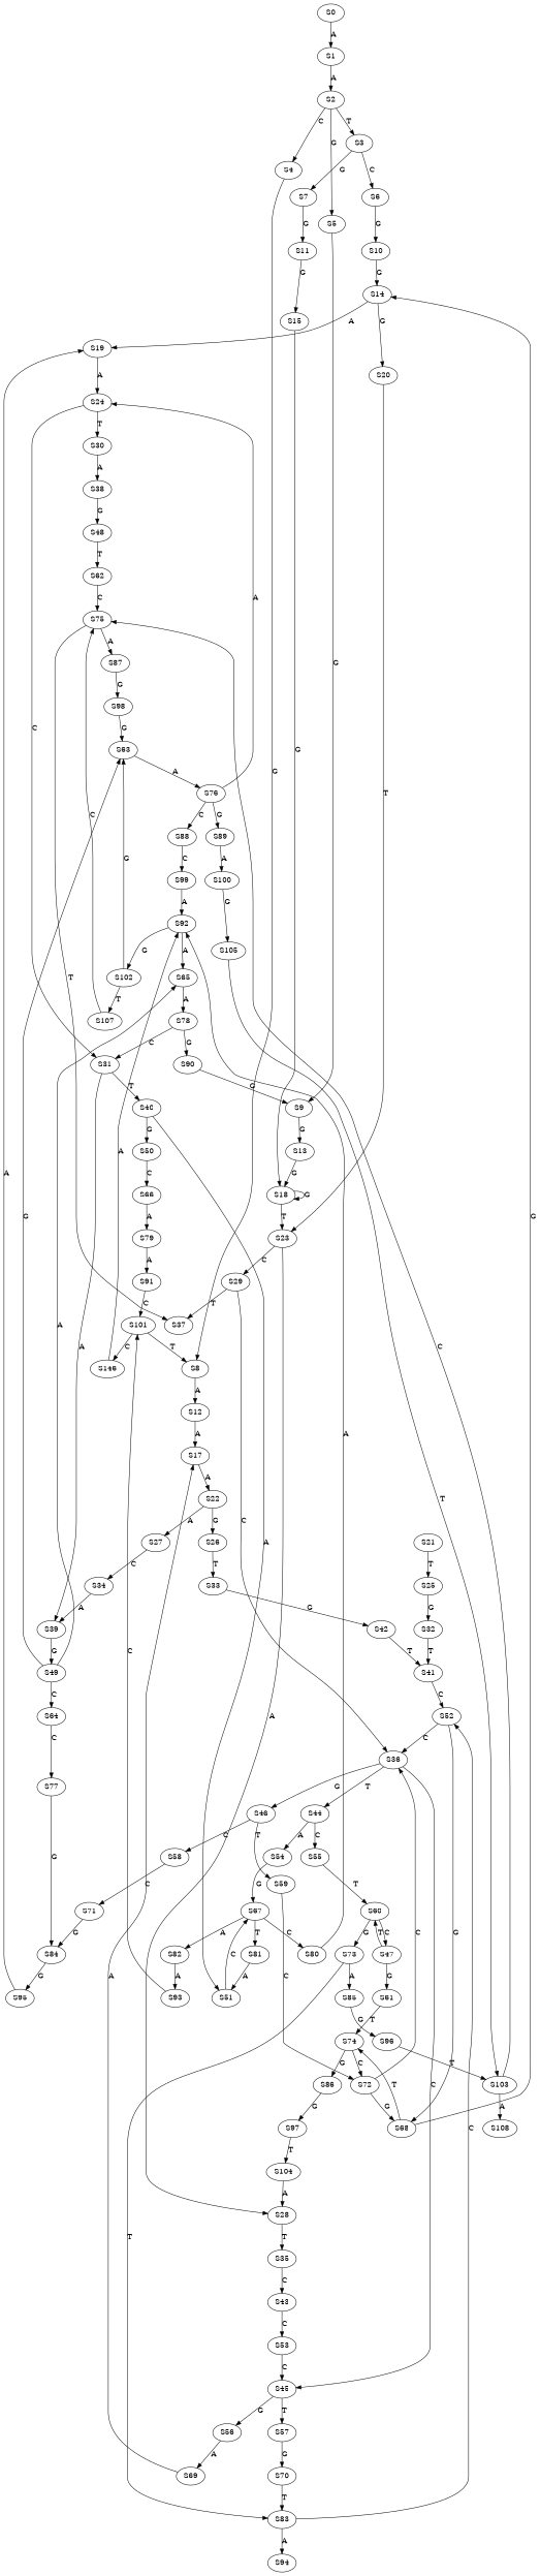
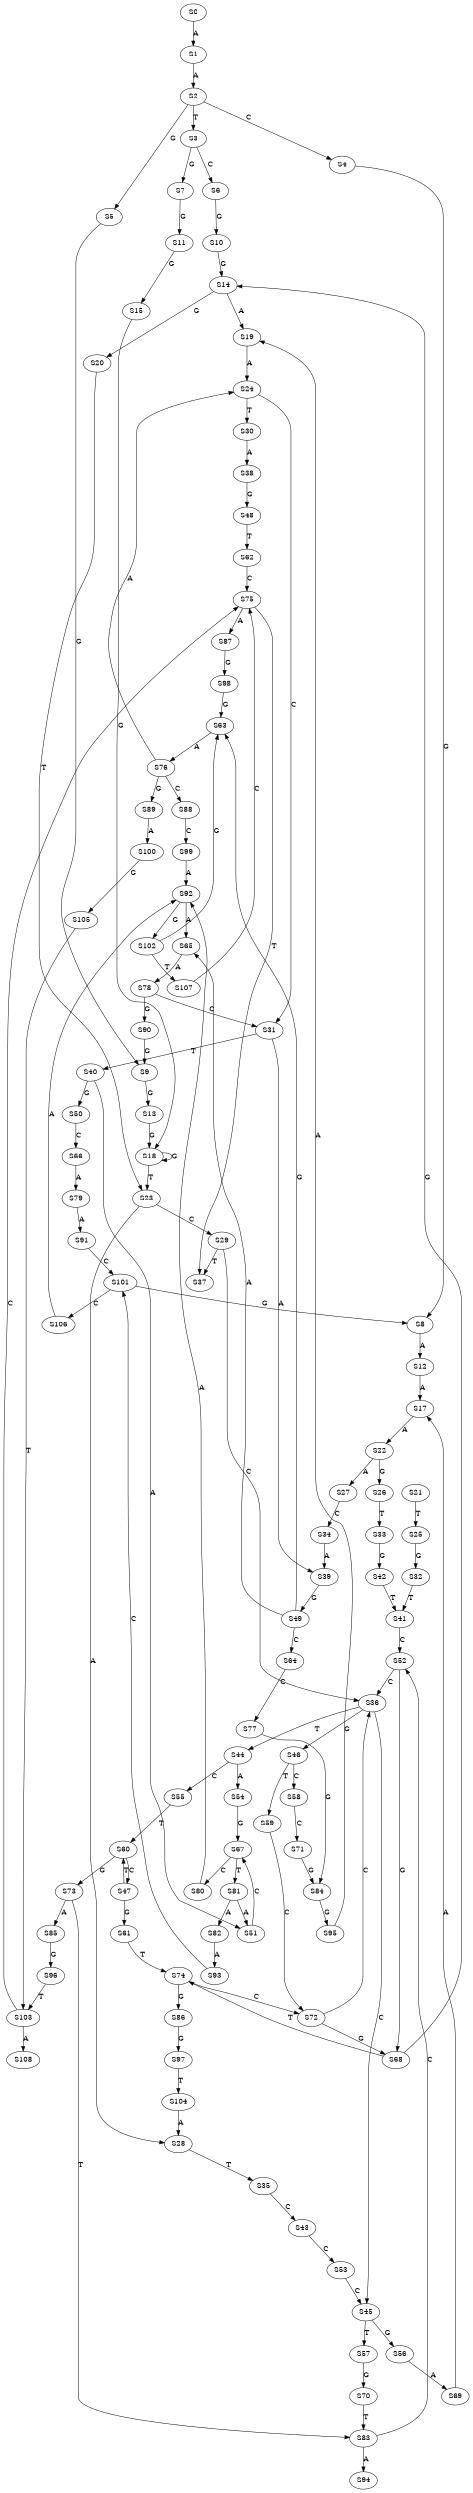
  strict digraph {
    S0
    S1
    S2
    S3
    S4
    S5
    S6
    S7
    S8
    S9
    S10
    S11
    S12
    S13
    S14
    S15
    S17
    S18
    S19
    S20
    S22
    S23
    S24
    S21
    S25
    S26
    S27
    S28
    S29
    S30
    S31
    S32
    S33
    S34
    S35
    S36
    S37
    S38
    S39
    S40
    S41
    S42
    S43
    S44
    S45
    S46
    S48
    S49
    S50
    S51
    S52
    S53
    S54
    S55
    S56
    S57
    S58
    S59
    S47
    S60
    S61
    S62
    S63
    S64
    S65
    S66
    S67
    S68
    S69
    S70
    S71
    S72
    S73
    S74
    S75
    S76
    S77
    S78
    S79
    S80
    S81
    S82
    S83
    S84
    S85
    S86
    S87
    S88
    S89
    S90
    S91
    S92
    S93
    S94
    S95
    S96
    S97
    S98
    S99
    S100
    S101
    S102
    S103
    S104
    S105
-   S106 [label=S146]
+   S106
    S107
    S108
    S0 -> S1 [label=A]
    S1 -> S2 [label=A]
    S2 -> S3 [label=T]
    S2 -> S4 [label=C]
    S2 -> S5 [label=G]
    S3 -> S6 [label=C]
    S3 -> S7 [label=G]
    S4 -> S8 [label=G]
    S5 -> S9 [label=G]
    S6 -> S10 [label=G]
    S7 -> S11 [label=G]
    S8 -> S12 [label=A]
    S9 -> S13 [label=G]
    S10 -> S14 [label=G]
    S11 -> S15 [label=G]
    S12 -> S17 [label=A]
    S13 -> S18 [label=G]
    S14 -> S19 [label=A]
    S14 -> S20 [label=G]
    S15 -> S18 [label=G]
    S17 -> S22 [label=A]
    S18 -> S18 [label=G]
    S18 -> S23 [label=T]
    S19 -> S24 [label=A]
    S20 -> S23 [label=T]
    S22 -> S26 [label=G]
    S22 -> S27 [label=A]
    S23 -> S28 [label=A]
    S23 -> S29 [label=C]
    S24 -> S30 [label=T]
    S24 -> S31 [label=C]
    S21 -> S25 [label=T]
    S25 -> S32 [label=G]
    S26 -> S33 [label=T]
    S27 -> S34 [label=C]
    S28 -> S35 [label=T]
    S29 -> S36 [label=C]
    S29 -> S37 [label=T]
    S30 -> S38 [label=A]
    S31 -> S39 [label=A]
    S31 -> S40 [label=T]
    S32 -> S41 [label=T]
    S33 -> S42 [label=G]
    S34 -> S39 [label=A]
    S35 -> S43 [label=C]
    S36 -> S44 [label=T]
    S36 -> S45 [label=C]
    S36 -> S46 [label=G]
    S38 -> S48 [label=G]
    S39 -> S49 [label=G]
    S40 -> S50 [label=G]
    S40 -> S51 [label=A]
    S41 -> S52 [label=C]
    S42 -> S41 [label=T]
    S43 -> S53 [label=C]
    S44 -> S54 [label=A]
    S44 -> S55 [label=C]
    S45 -> S56 [label=G]
    S45 -> S57 [label=T]
    S46 -> S58 [label=C]
    S46 -> S59 [label=T]
    S48 -> S62 [label=T]
    S49 -> S63 [label=G]
    S49 -> S64 [label=C]
    S49 -> S65 [label=A]
    S50 -> S66 [label=C]
    S51 -> S67 [label=C]
    S52 -> S36 [label=C]
    S52 -> S68 [label=G]
    S53 -> S45 [label=C]
    S54 -> S67 [label=G]
    S55 -> S60 [label=T]
    S56 -> S69 [label=A]
    S57 -> S70 [label=G]
    S58 -> S71 [label=C]
    S59 -> S72 [label=C]
    S47 -> S60 [label=T]
    S47 -> S61 [label=G]
    S60 -> S47 [label=C]
    S60 -> S73 [label=G]
    S61 -> S74 [label=T]
    S62 -> S75 [label=C]
    S63 -> S76 [label=A]
    S64 -> S77 [label=C]
    S65 -> S78 [label=A]
    S66 -> S79 [label=A]
    S67 -> S80 [label=C]
    S67 -> S81 [label=T]
-   S67 -> S82 [label=A]
+   S81 -> S82 [label=A]
    S68 -> S14 [label=G]
    S68 -> S74 [label=T]
    S69 -> S17 [label=A]
    S70 -> S83 [label=T]
    S71 -> S84 [label=G]
    S72 -> S36 [label=C]
    S72 -> S68 [label=G]
    S73 -> S83 [label=T]
    S73 -> S85 [label=A]
    S74 -> S72 [label=C]
    S74 -> S86 [label=G]
    S75 -> S37 [label=T]
    S75 -> S87 [label=A]
    S76 -> S24 [label=A]
    S76 -> S88 [label=C]
    S76 -> S89 [label=G]
    S77 -> S84 [label=G]
    S78 -> S31 [label=C]
    S78 -> S90 [label=G]
    S79 -> S91 [label=A]
    S80 -> S92 [label=A]
    S81 -> S51 [label=A]
    S82 -> S93 [label=A]
    S83 -> S52 [label=C]
    S83 -> S94 [label=A]
    S84 -> S95 [label=G]
    S85 -> S96 [label=G]
    S86 -> S97 [label=G]
    S87 -> S98 [label=G]
    S88 -> S99 [label=C]
    S89 -> S100 [label=A]
    S90 -> S9 [label=G]
    S91 -> S101 [label=C]
    S92 -> S65 [label=A]
    S92 -> S102 [label=G]
    S93 -> S101 [label=C]
    S95 -> S19 [label=A]
    S96 -> S103 [label=T]
    S97 -> S104 [label=T]
    S98 -> S63 [label=G]
    S99 -> S92 [label=A]
    S100 -> S105 [label=G]
-   S101 -> S8 [label=T]
+   S101 -> S8 [label=G]
    S101 -> S106 [label=C]
    S102 -> S63 [label=G]
    S102 -> S107 [label=T]
    S103 -> S75 [label=C]
    S103 -> S108 [label=A]
    S104 -> S28 [label=A]
    S105 -> S103 [label=T]
    S106 -> S92 [label=A]
    S107 -> S75 [label=C]
  }
